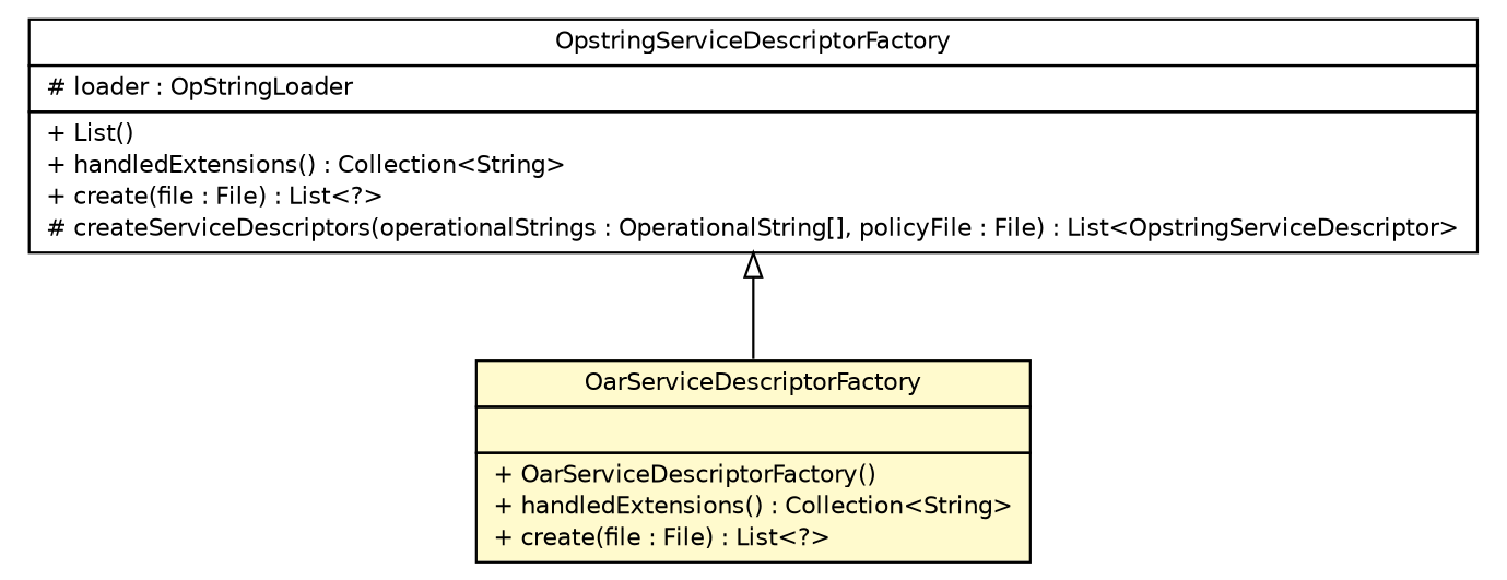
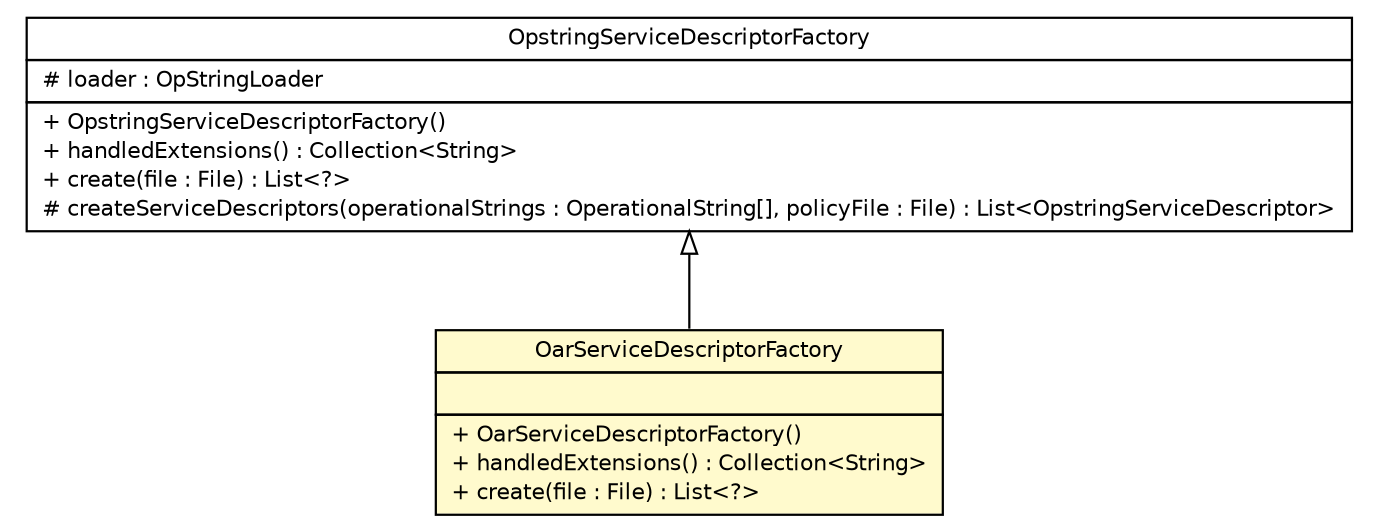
  digraph {
    nodesep=0.25
    ranksep=0.5
    node [fontcolor=black fontname=Helvetica fontsize=10.0 shape=plaintext]
-   n1 [label=<<table title="sorcer.boot.OpstringServiceDescriptorFactory" border="0" cellborder="1" cellspacing="0" cellpadding="2" port="p" href="./OpstringServiceDescriptorFactory.html"> 		<tr><td><table border="0" cellspacing="0" cellpadding="1"> <tr><td align="center" balign="center"> OpstringServiceDescriptorFactory </td></tr> 		</table></td></tr> 		<tr><td><table border="0" cellspacing="0" cellpadding="1"> <tr><td align="left" balign="left"> # loader : OpStringLoader </td></tr> 		</table></td></tr> 		<tr><td><table border="0" cellspacing="0" cellpadding="1"> <tr><td align="left" balign="left"> + List() </td></tr> <tr><td align="left" balign="left"> + handledExtensions() : Collection&lt;String&gt; </td></tr> <tr><td align="left" balign="left"> + create(file : File) : List&lt;?&gt; </td></tr> <tr><td align="left" balign="left"> # createServiceDescriptors(operationalStrings : OperationalString[], policyFile : File) : List&lt;OpstringServiceDescriptor&gt; </td></tr> 		</table></td></tr> 		</table>>]
+   n1 [label=<<table title="sorcer.boot.OpstringServiceDescriptorFactory" border="0" cellborder="1" cellspacing="0" cellpadding="2" port="p" href="./OpstringServiceDescriptorFactory.html"> 		<tr><td><table border="0" cellspacing="0" cellpadding="1"> <tr><td align="center" balign="center"> OpstringServiceDescriptorFactory </td></tr> 		</table></td></tr> 		<tr><td><table border="0" cellspacing="0" cellpadding="1"> <tr><td align="left" balign="left"> # loader : OpStringLoader </td></tr> 		</table></td></tr> 		<tr><td><table border="0" cellspacing="0" cellpadding="1"> <tr><td align="left" balign="left"> + OpstringServiceDescriptorFactory() </td></tr> <tr><td align="left" balign="left"> + handledExtensions() : Collection&lt;String&gt; </td></tr> <tr><td align="left" balign="left"> + create(file : File) : List&lt;?&gt; </td></tr> <tr><td align="left" balign="left"> # createServiceDescriptors(operationalStrings : OperationalString[], policyFile : File) : List&lt;OpstringServiceDescriptor&gt; </td></tr> 		</table></td></tr> 		</table>>]
    n2 [label=<<table title="sorcer.boot.OarServiceDescriptorFactory" border="0" cellborder="1" cellspacing="0" cellpadding="2" port="p" bgcolor="lemonChiffon" href="./OarServiceDescriptorFactory.html"> 		<tr><td><table border="0" cellspacing="0" cellpadding="1"> <tr><td align="center" balign="center"> OarServiceDescriptorFactory </td></tr> 		</table></td></tr> 		<tr><td><table border="0" cellspacing="0" cellpadding="1"> <tr><td align="left" balign="left">  </td></tr> 		</table></td></tr> 		<tr><td><table border="0" cellspacing="0" cellpadding="1"> <tr><td align="left" balign="left"> + OarServiceDescriptorFactory() </td></tr> <tr><td align="left" balign="left"> + handledExtensions() : Collection&lt;String&gt; </td></tr> <tr><td align="left" balign="left"> + create(file : File) : List&lt;?&gt; </td></tr> 		</table></td></tr> 		</table>>]
    n1 -> n2 [arrowtail=empty dir=back fontname=Helvetica fontsize=10 headport=p labelfontname=Helvetica labelfontsize=10 tailport=p]
  }
